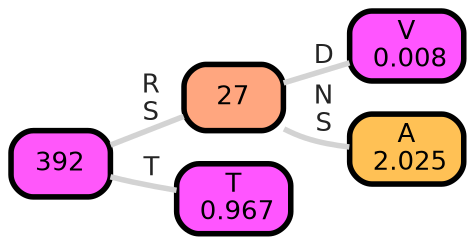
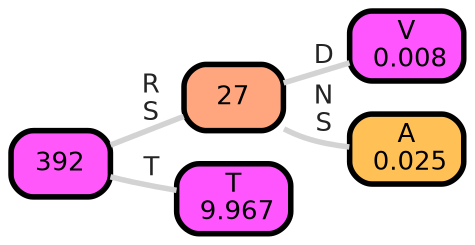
  graph {
    rankdir=LR
    ranksep="0 equally"
    splines=straight
    node [color=black fillcolor="#ff55ff" fontcolor=black fontname=helvetica penwidth=3 shape=box style="filled, rounded"]
    edge [color=lightgray fontcolor=grey14 fontname=helvetica fontweight=bold penwidth=3]
    n1 [label="V\n 0.008"]
    n2 [fillcolor="#ffa67f" label=27]
-   n3 [fillcolor="#ffc155" label="A\n 2.025"]
+   n3 [fillcolor="#ffc155" label="A\n 0.025"]
    n4 [fillcolor="#ff57fa" label=392]
-   n5 [label="T\n 0.967"]
+   n5 [label="T\n 9.967"]
    subgraph sub_1 {
      rank=same
    }
    n2 -- n1 [label=" D"]
    n2 -- n3 [label=" N\n S"]
    n4 -- n2 [label=" R\n S"]
    n4 -- n5 [label=" T"]
  }
